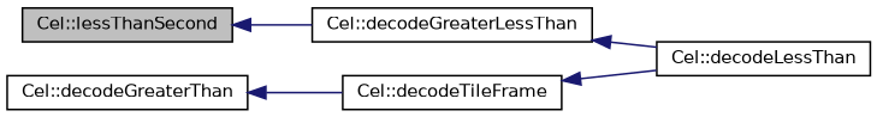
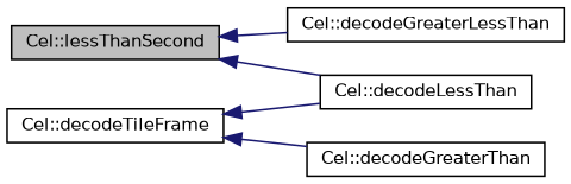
  digraph {
    rankdir=LR
    node [color=black fillcolor=white fontname=Helvetica fontsize=10 shape=record style=filled]
    edge [color=midnightblue dir=back fontname=Helvetica fontsize=10 labelfontname=Helvetica labelfontsize=10 style=solid]
    n1 [fillcolor=grey75 fontcolor=black height=0.2 label="Cel::lessThanSecond" width=0.4]
    n2 [height=0.2 label="Cel::decodeGreaterLessThan" width=0.4]
    n3 [height=0.2 label="Cel::decodeLessThan" width=0.4]
    n4 [height=0.2 label="Cel::decodeGreaterThan" width=0.4]
    n5 [height=0.2 label="Cel::decodeTileFrame" width=0.4]
    n1 -> n2
-   n2 -> n3
-   n4 -> n5
+   n1 -> n3
+   n5 -> n4
    n5 -> n3
  }
